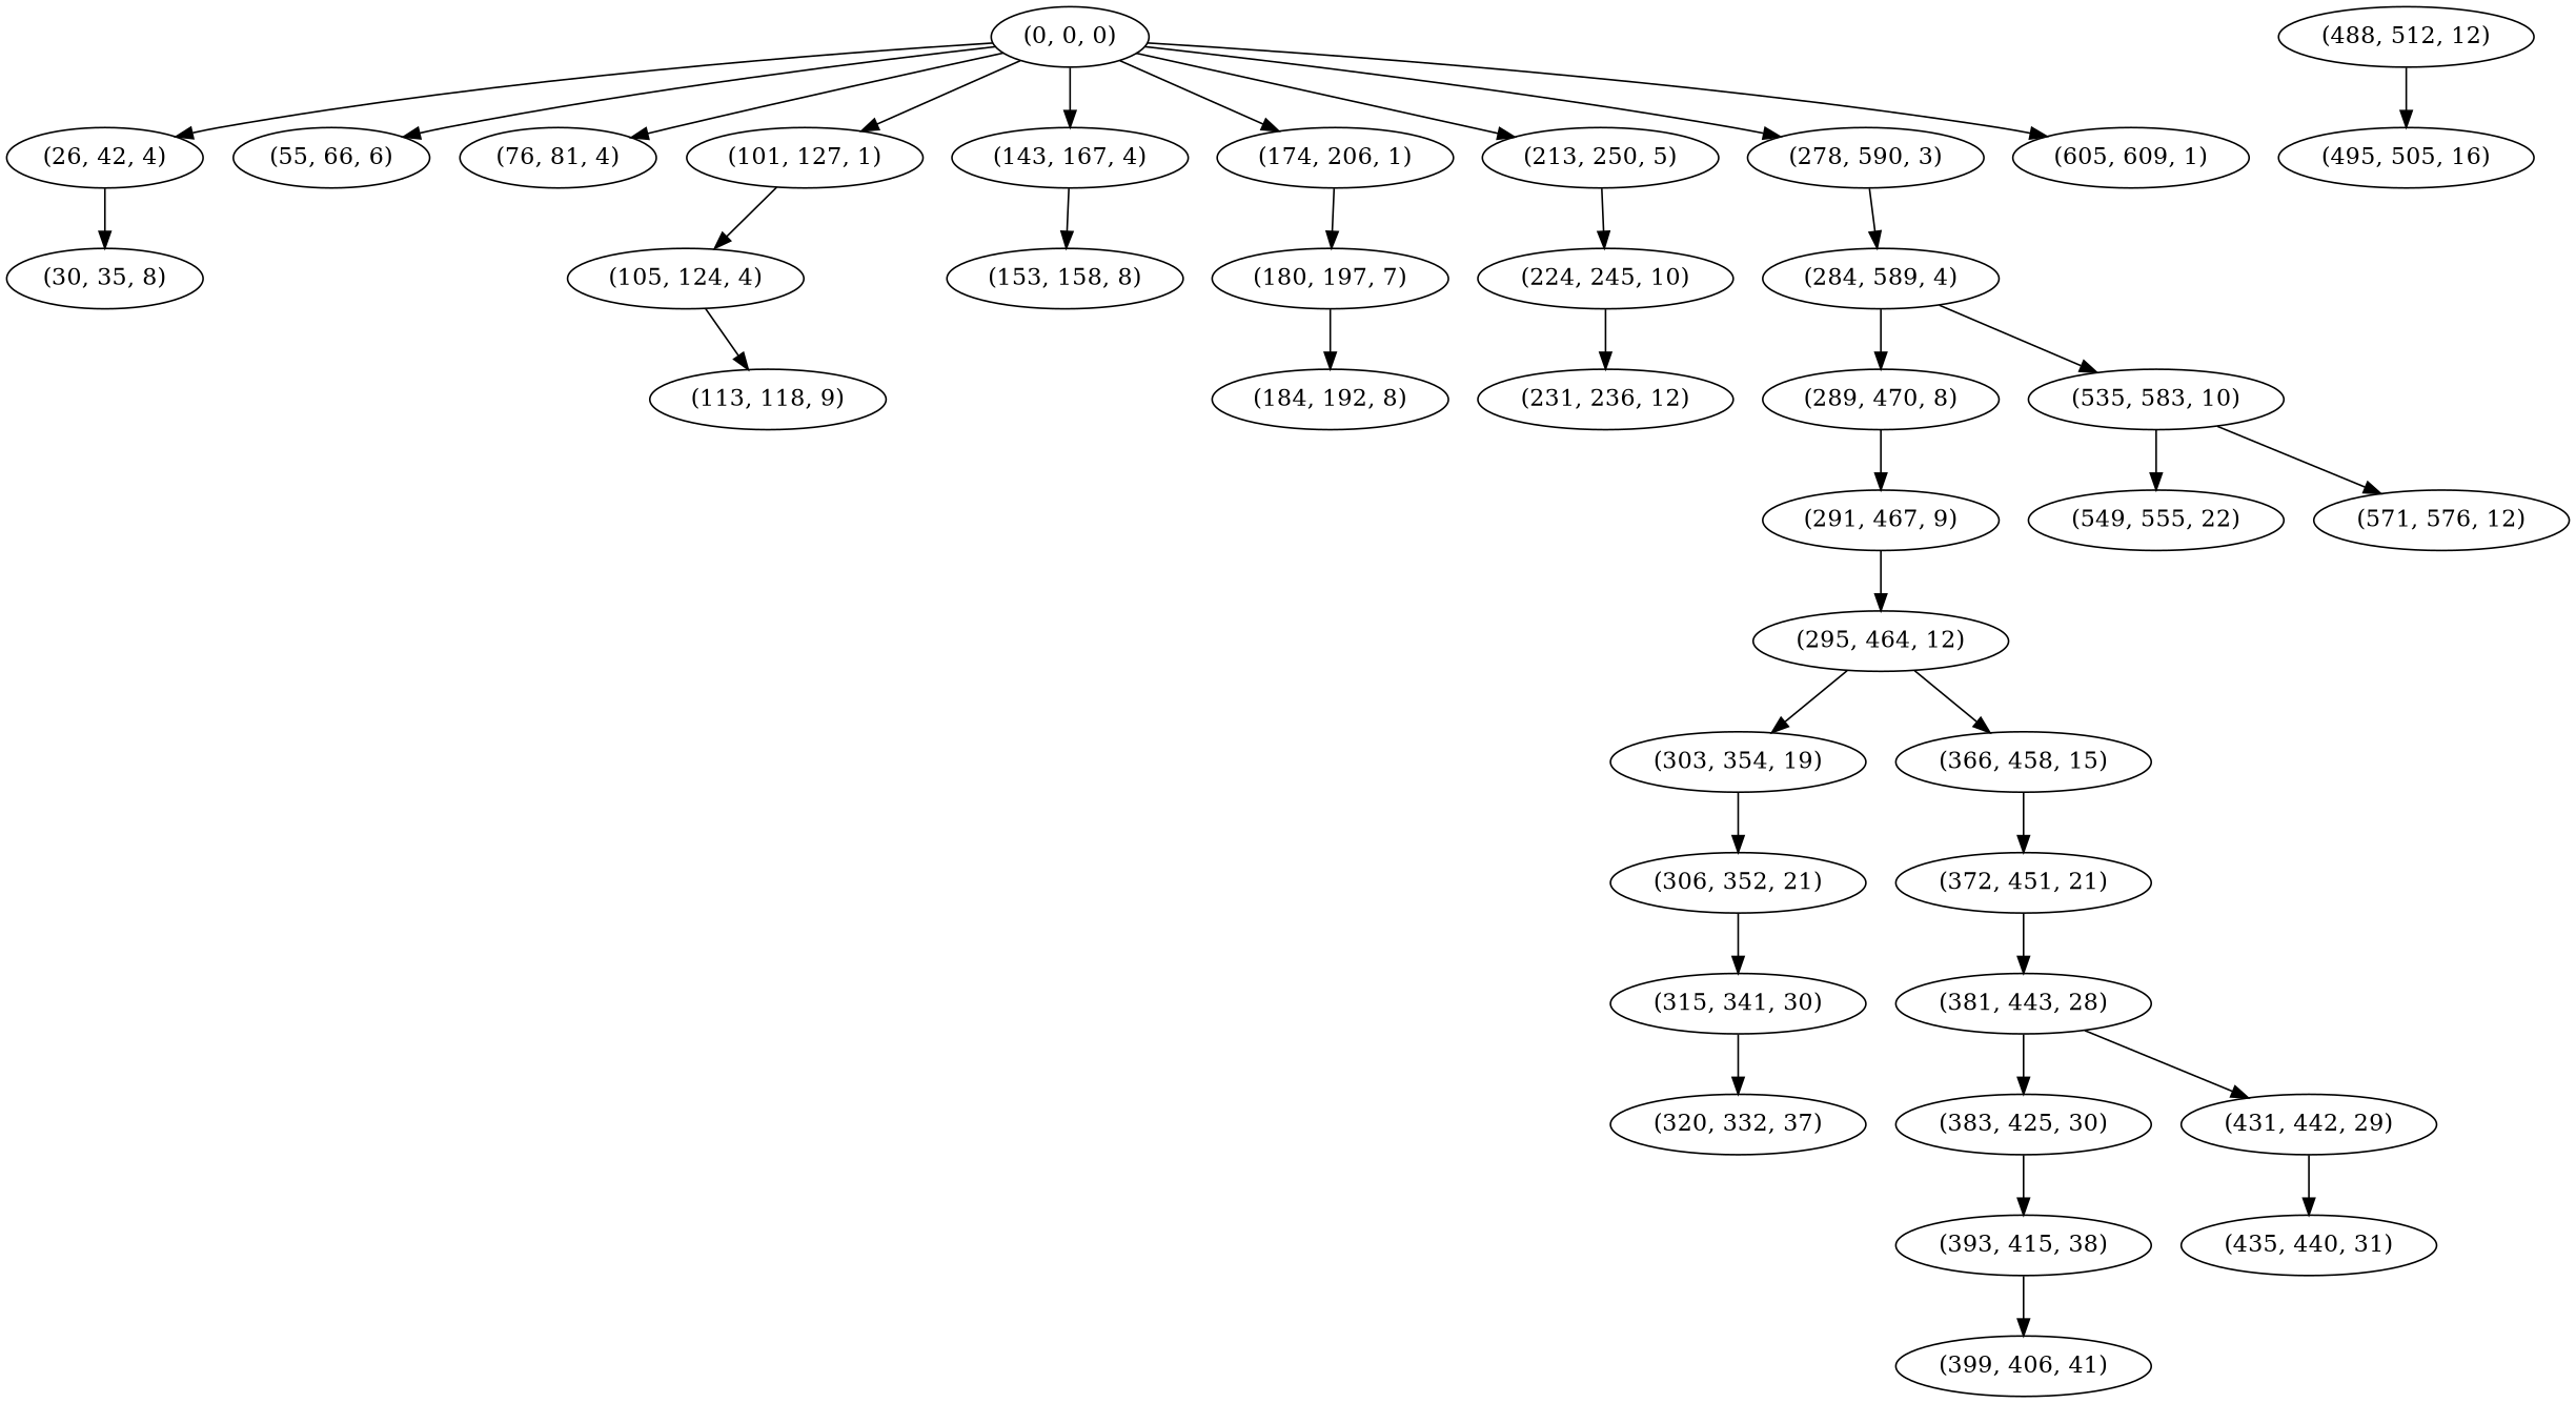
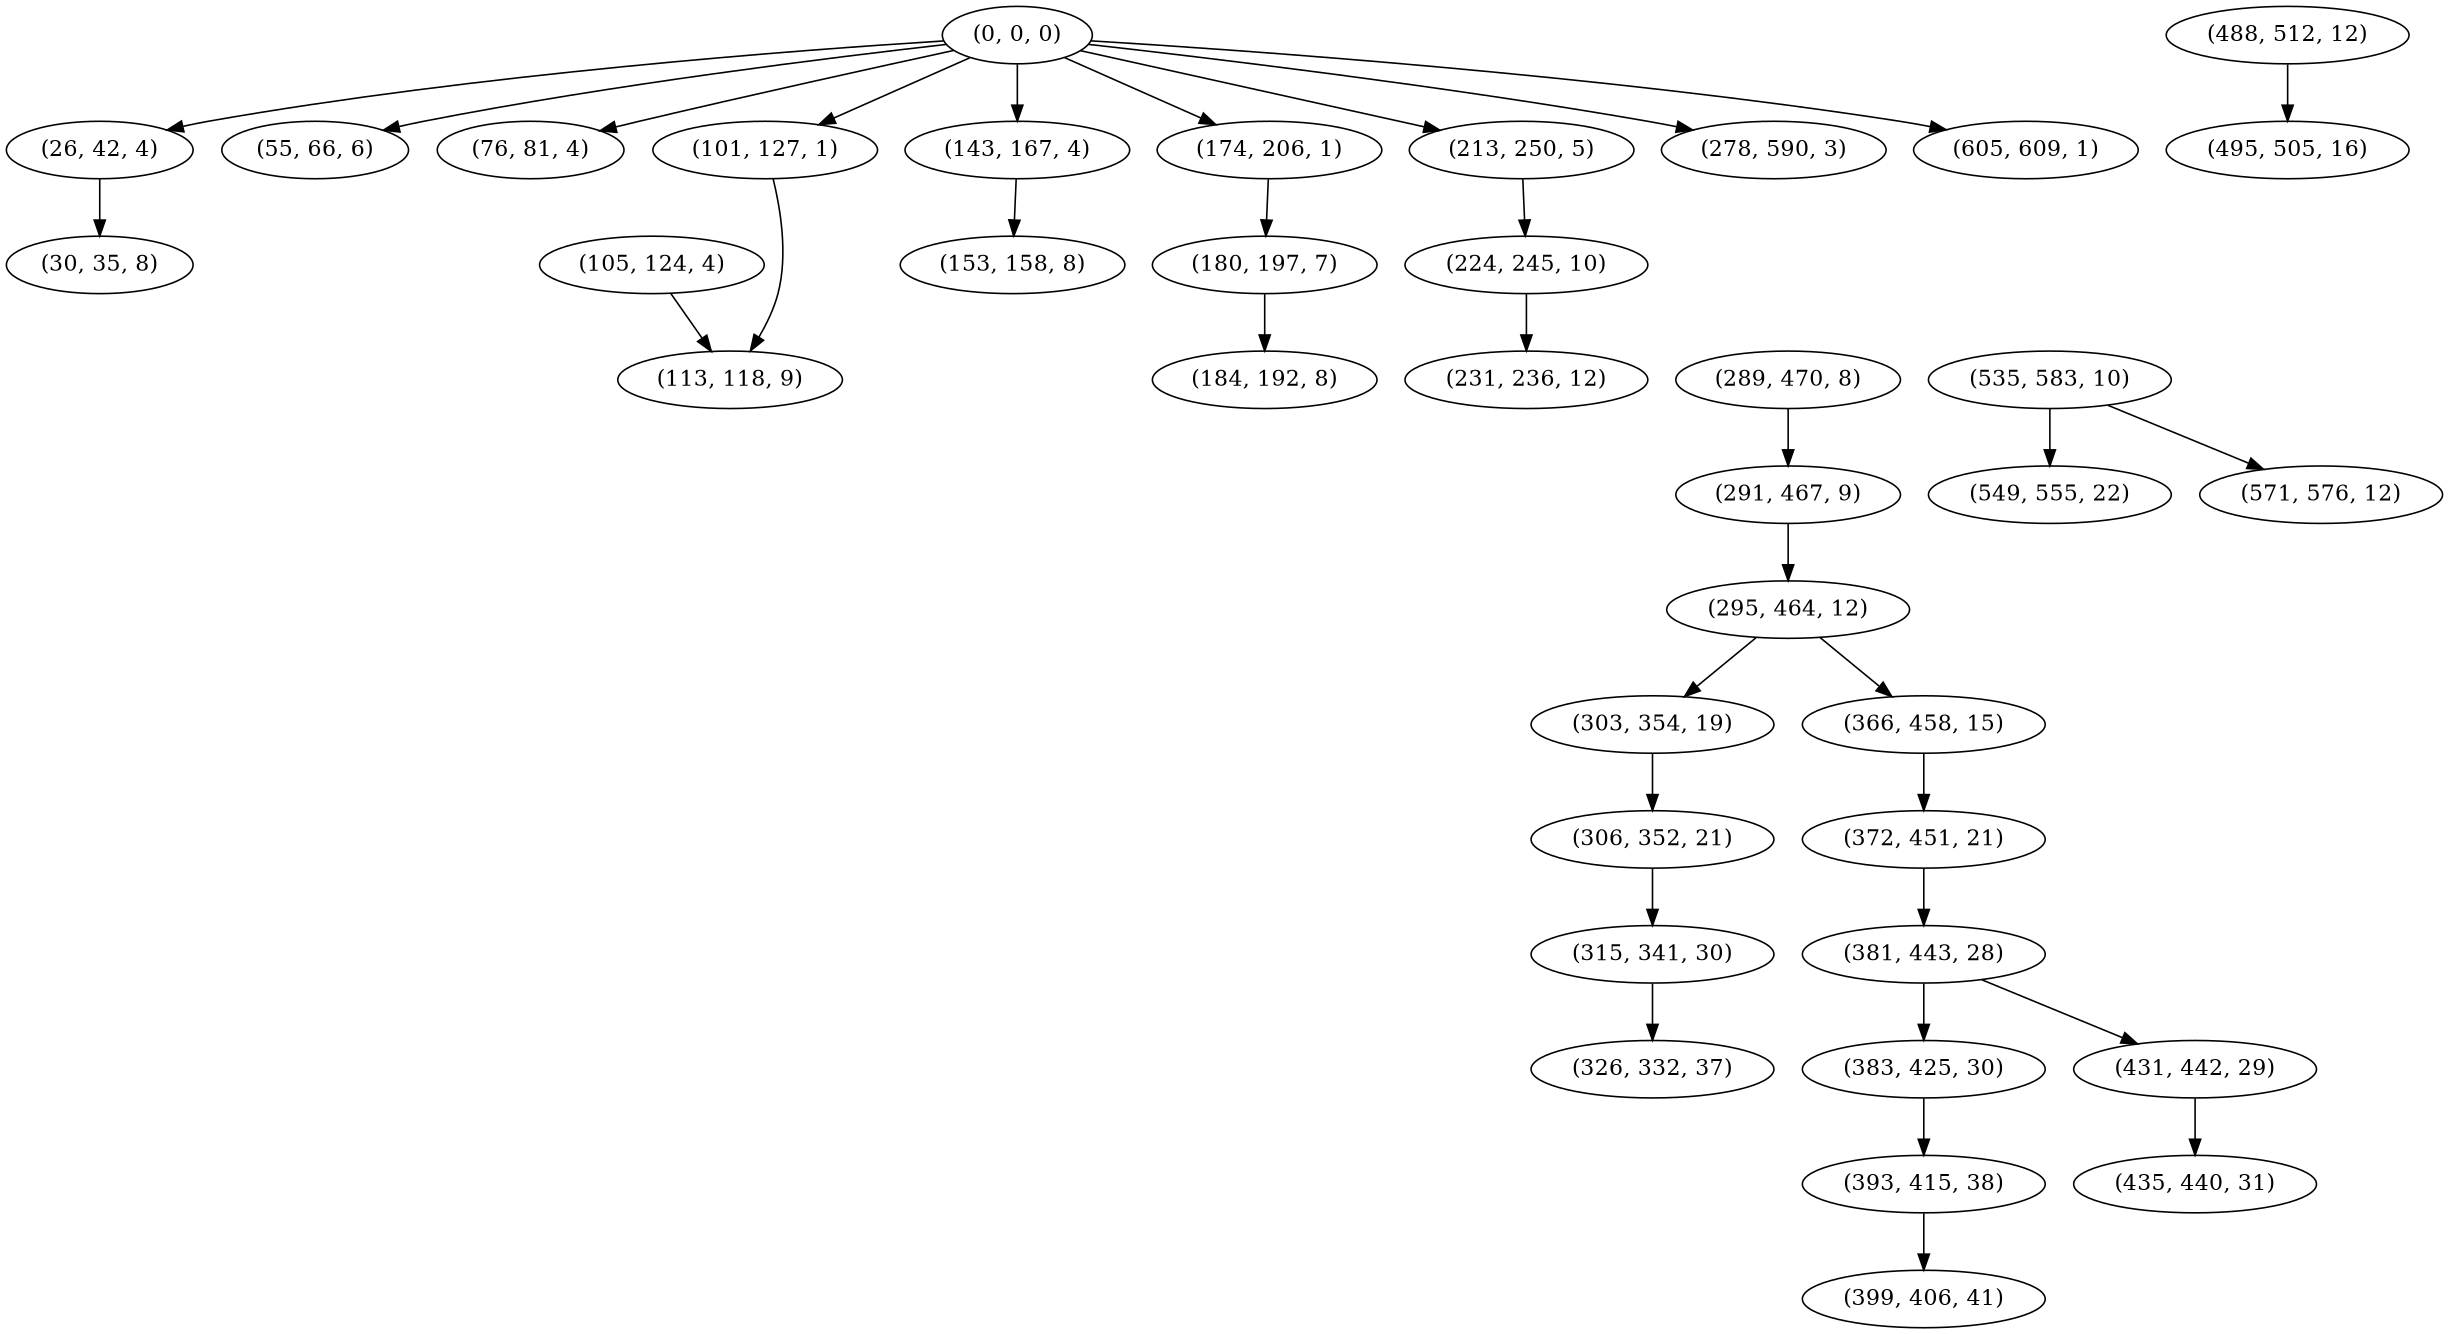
  digraph {
    "(0, 0, 0)"
    "(26, 42, 4)"
    "(55, 66, 6)"
    "(76, 81, 4)"
    "(101, 127, 1)"
    "(143, 167, 4)"
    "(174, 206, 1)"
    "(213, 250, 5)"
    "(278, 590, 3)"
    "(605, 609, 1)"
    "(30, 35, 8)"
    "(105, 124, 4)"
    "(153, 158, 8)"
    "(180, 197, 7)"
    "(224, 245, 10)"
-   "(284, 589, 4)"
    "(113, 118, 9)"
    "(184, 192, 8)"
    "(231, 236, 12)"
    "(289, 470, 8)"
    "(535, 583, 10)"
    "(291, 467, 9)"
    "(549, 555, 22)"
    "(571, 576, 12)"
    "(295, 464, 12)"
    "(303, 354, 19)"
    "(366, 458, 15)"
    "(306, 352, 21)"
    "(372, 451, 21)"
    "(315, 341, 30)"
-   "(326, 332, 37)" [label="(320, 332, 37)"]
+   "(326, 332, 37)"
    "(381, 443, 28)"
    "(383, 425, 30)"
    "(431, 442, 29)"
    "(393, 415, 38)"
    "(435, 440, 31)"
    "(399, 406, 41)"
    "(488, 512, 12)"
    "(495, 505, 16)"
    "(0, 0, 0)" -> "(26, 42, 4)"
    "(0, 0, 0)" -> "(55, 66, 6)"
    "(0, 0, 0)" -> "(76, 81, 4)"
    "(0, 0, 0)" -> "(101, 127, 1)"
    "(0, 0, 0)" -> "(143, 167, 4)"
    "(0, 0, 0)" -> "(174, 206, 1)"
    "(0, 0, 0)" -> "(213, 250, 5)"
    "(0, 0, 0)" -> "(278, 590, 3)"
    "(0, 0, 0)" -> "(605, 609, 1)"
    "(26, 42, 4)" -> "(30, 35, 8)"
-   "(101, 127, 1)" -> "(105, 124, 4)"
+   "(101, 127, 1)" -> "(113, 118, 9)"
    "(143, 167, 4)" -> "(153, 158, 8)"
    "(174, 206, 1)" -> "(180, 197, 7)"
    "(213, 250, 5)" -> "(224, 245, 10)"
-   "(278, 590, 3)" -> "(284, 589, 4)"
    "(105, 124, 4)" -> "(113, 118, 9)"
    "(180, 197, 7)" -> "(184, 192, 8)"
    "(224, 245, 10)" -> "(231, 236, 12)"
-   "(284, 589, 4)" -> "(289, 470, 8)"
-   "(284, 589, 4)" -> "(535, 583, 10)"
    "(289, 470, 8)" -> "(291, 467, 9)"
    "(535, 583, 10)" -> "(549, 555, 22)"
    "(535, 583, 10)" -> "(571, 576, 12)"
    "(291, 467, 9)" -> "(295, 464, 12)"
    "(295, 464, 12)" -> "(303, 354, 19)"
    "(295, 464, 12)" -> "(366, 458, 15)"
    "(303, 354, 19)" -> "(306, 352, 21)"
    "(366, 458, 15)" -> "(372, 451, 21)"
    "(306, 352, 21)" -> "(315, 341, 30)"
    "(372, 451, 21)" -> "(381, 443, 28)"
    "(315, 341, 30)" -> "(326, 332, 37)"
    "(381, 443, 28)" -> "(383, 425, 30)"
    "(381, 443, 28)" -> "(431, 442, 29)"
    "(383, 425, 30)" -> "(393, 415, 38)"
    "(431, 442, 29)" -> "(435, 440, 31)"
    "(393, 415, 38)" -> "(399, 406, 41)"
    "(488, 512, 12)" -> "(495, 505, 16)"
  }
